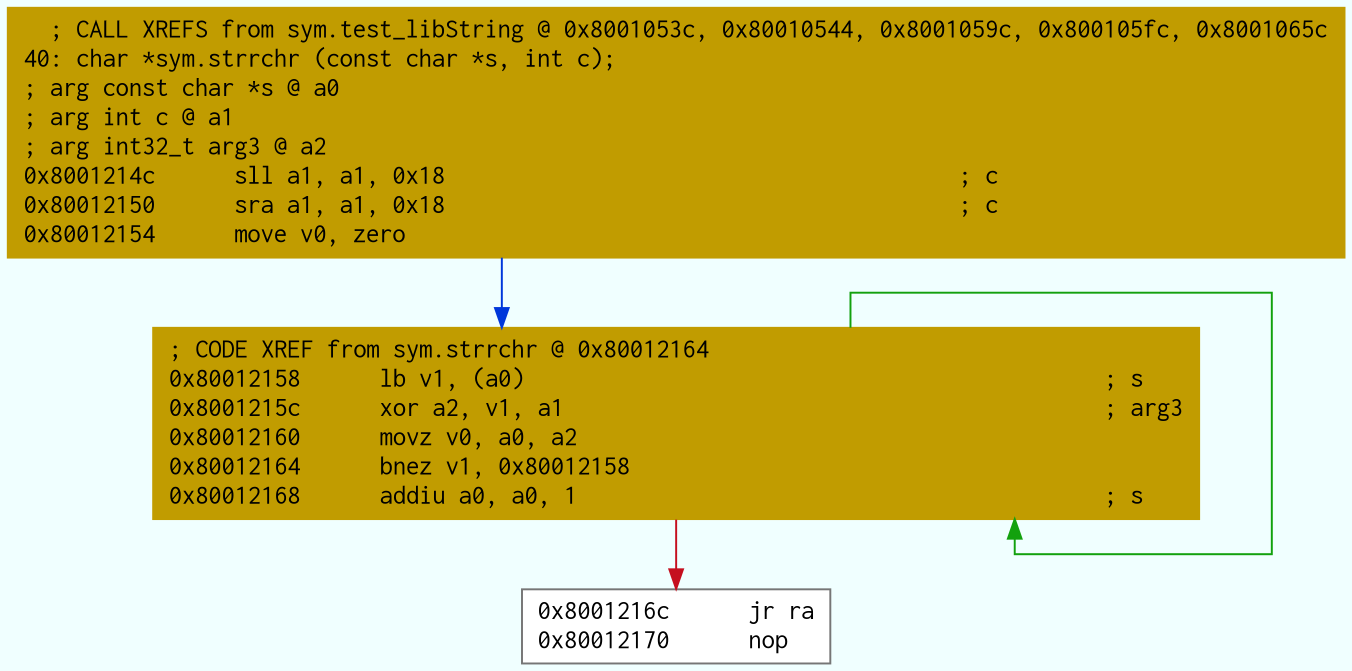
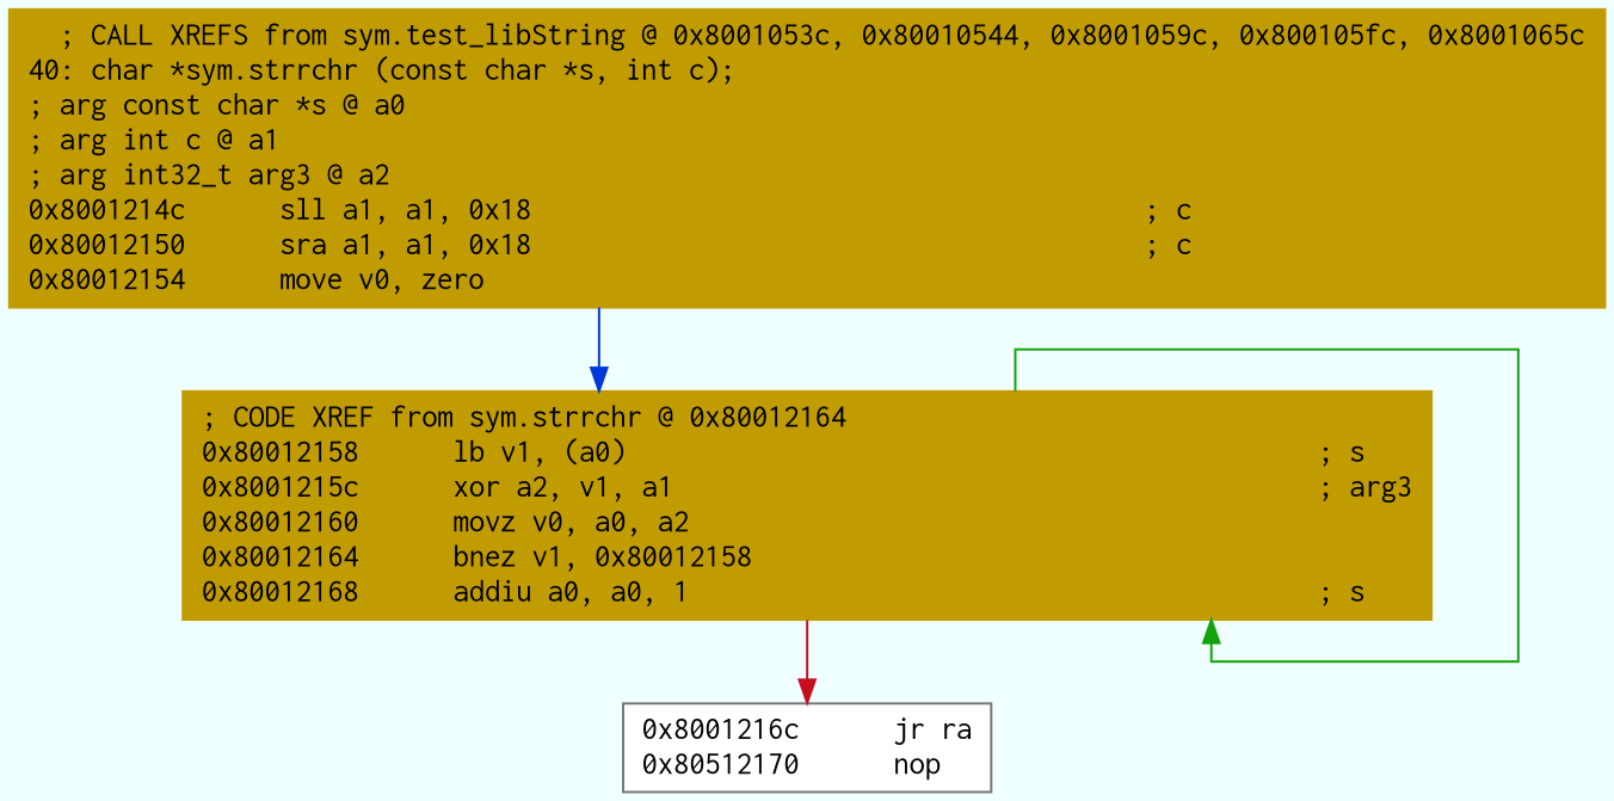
  digraph {
    bgcolor=azure
    fontname=Courier
    fontsize=8
    splines=ortho
    node [color="#c19c00" fillcolor="#c19c00" fontname=Courier shape=box style=filled]
    edge [arrowhead=normal]
    n1 [label="  ; CALL XREFS from sym.test_libString @ 0x8001053c, 0x80010544, 0x8001059c, 0x800105fc, 0x8001065c\l40: char *sym.strrchr (const char *s, int c);\l; arg const char *s @ a0\l; arg int c @ a1\l; arg int32_t arg3 @ a2\l0x8001214c      sll a1, a1, 0x18                                       ; c\l0x80012150      sra a1, a1, 0x18                                       ; c\l0x80012154      move v0, zero\l"]
    n2 [label="; CODE XREF from sym.strrchr @ 0x80012164\l0x80012158      lb v1, (a0)                                            ; s\l0x8001215c      xor a2, v1, a1                                         ; arg3\l0x80012160      movz v0, a0, a2\l0x80012164      bnez v1, 0x80012158\l0x80012168      addiu a0, a0, 1                                        ; s\l"]
-   n3 [color="#767676" fillcolor=white label="0x8001216c      jr ra\l0x80012170      nop\l"]
+   n3 [color="#767676" fillcolor=white label="0x8001216c      jr ra\l0x80512170      nop\l"]
    n1 -> n2 [color="#0037da"]
    n2 -> n2 [color="#13a10e"]
    n2 -> n3 [color="#c50f1f"]
  }
